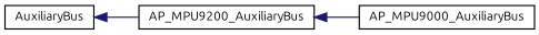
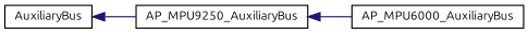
  digraph {
    fontname=Ubuntu
    rankdir=LR
    node [color=black fillcolor=white fontname=Ubuntu fontsize=10 shape=record style=filled]
    edge [color=midnightblue dir=back fontname=Ubuntu fontsize=10 labelfontname=Helvetica labelfontsize=10 style=solid]
    n1 [height=0.2 label=AuxiliaryBus width=0.4]
-   n2 [height=0.2 label=AP_MPU9200_AuxiliaryBus width=0.4]
-   n3 [height=0.2 label=AP_MPU9000_AuxiliaryBus width=0.4]
+   n2 [height=0.2 label=AP_MPU9250_AuxiliaryBus width=0.4]
+   n3 [height=0.2 label=AP_MPU6000_AuxiliaryBus width=0.4]
    n1 -> n2
    n2 -> n3
  }
